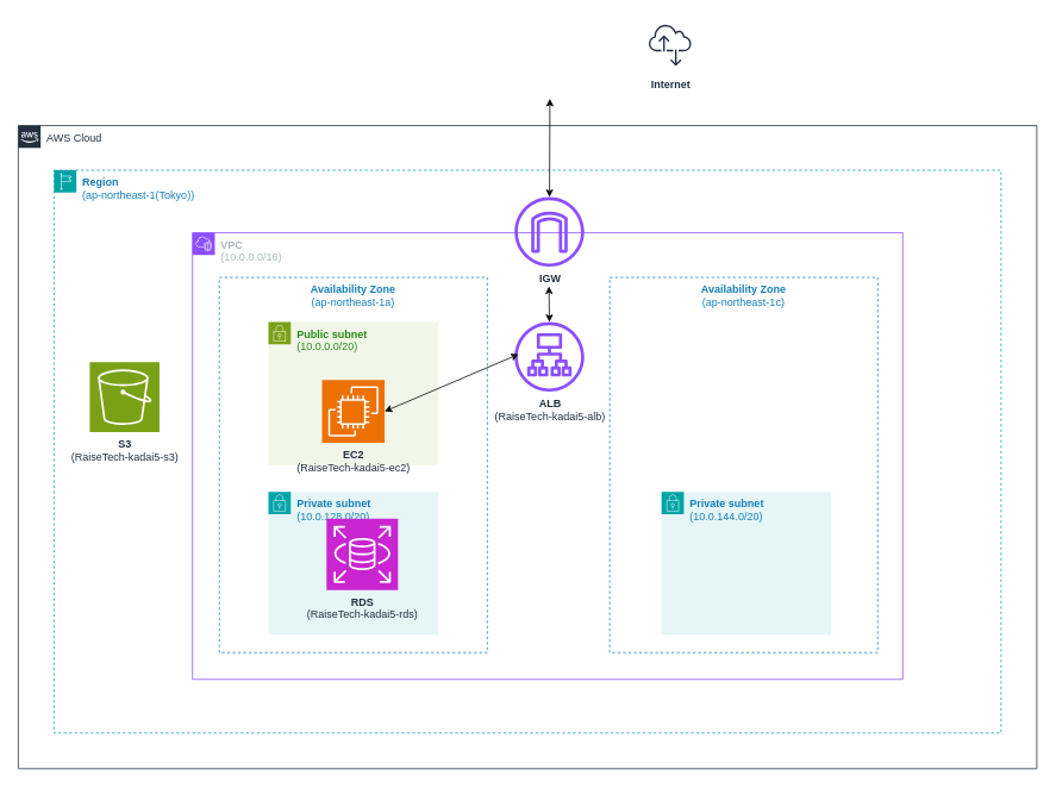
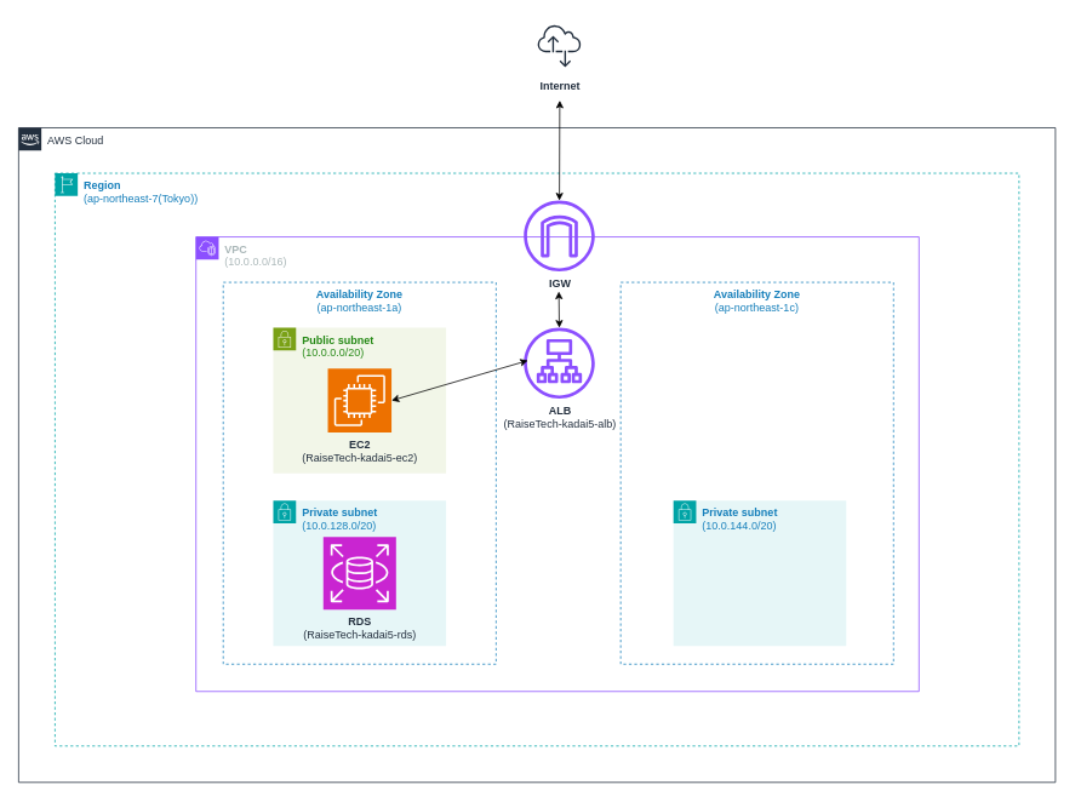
  <mxCell id="0" />
  <mxCell id="1" parent="0" />
- <mxCell id="2" value="&lt;b&gt;S3&lt;/b&gt;&lt;br&gt;(RaiseTech-kadai5-s3)" style="sketch=0;points=[[0,0,0],[0.25,0,0],[0.5,0,0],[0.75,0,0],[1,0,0],[0,1,0],[0.25,1,0],[0.5,1,0],[0.75,1,0],[1,1,0],[0,0.25,0],[0,0.5,0],[0,0.75,0],[1,0.25,0],[1,0.5,0],[1,0.75,0]];outlineConnect=0;fontColor=#232F3E;fillColor=#7AA116;strokeColor=#ffffff;dashed=0;verticalLabelPosition=bottom;verticalAlign=top;align=center;html=1;fontSize=12;fontStyle=0;aspect=fixed;shape=mxgraph.aws4.resourceIcon;resIcon=mxgraph.aws4.s3;" parent="1" vertex="1"><mxGeometry x="100" y="405" width="78" height="78" as="geometry" /></mxCell>
  <mxCell id="3" value="" style="outlineConnect=0;dashed=0;verticalLabelPosition=bottom;verticalAlign=top;align=center;html=1;shape=mxgraph.aws3.application_load_balancer;fillColor=#F58534;gradientColor=none;container=0;" parent="1" vertex="1"><mxGeometry x="805" y="620" width="69" height="72" as="geometry" /></mxCell>
  <mxCell id="4" value="&lt;b&gt;Availability Zone&lt;/b&gt;&lt;div&gt;(ap-northeast-1a)&lt;/div&gt;" style="fillColor=none;strokeColor=#147EBA;dashed=1;verticalAlign=top;fontStyle=0;fontColor=#147EBA;whiteSpace=wrap;html=1;container=0;" parent="1" vertex="1"><mxGeometry x="245" y="310" width="300" height="420" as="geometry" /></mxCell>
  <mxCell id="5" style="edgeStyle=orthogonalEdgeStyle;rounded=0;orthogonalLoop=1;jettySize=auto;html=1;exitX=0.5;exitY=1;exitDx=0;exitDy=0;" parent="1" source="4" target="4" edge="1"><mxGeometry relative="1" as="geometry" /></mxCell>
  <mxCell id="6" value="&lt;b&gt;Public subnet&lt;/b&gt;&lt;div&gt;(10.0.0.0/20)&lt;br&gt;&lt;/div&gt;" style="points=[[0,0],[0.25,0],[0.5,0],[0.75,0],[1,0],[1,0.25],[1,0.5],[1,0.75],[1,1],[0.75,1],[0.5,1],[0.25,1],[0,1],[0,0.75],[0,0.5],[0,0.25]];outlineConnect=0;gradientColor=none;html=1;whiteSpace=wrap;fontSize=12;fontStyle=0;container=0;pointerEvents=0;collapsible=0;recursiveResize=0;shape=mxgraph.aws4.group;grIcon=mxgraph.aws4.group_security_group;grStroke=0;strokeColor=#7AA116;fillColor=#F2F6E8;verticalAlign=top;align=left;spacingLeft=30;fontColor=#248814;dashed=0;" parent="1" vertex="1"><mxGeometry x="300" y="360" width="190" height="160" as="geometry" /></mxCell>
- <mxCell id="7" value="&lt;b&gt;EC2&lt;/b&gt;&lt;br&gt;(RaiseTech-kadai5-ec2)" style="sketch=0;points=[[0,0,0],[0.25,0,0],[0.5,0,0],[0.75,0,0],[1,0,0],[0,1,0],[0.25,1,0],[0.5,1,0],[0.75,1,0],[1,1,0],[0,0.25,0],[0,0.5,0],[0,0.75,0],[1,0.25,0],[1,0.5,0],[1,0.75,0]];outlineConnect=0;fontColor=#232F3E;fillColor=#ED7100;strokeColor=#ffffff;dashed=0;verticalLabelPosition=bottom;verticalAlign=top;align=center;html=1;fontSize=12;fontStyle=0;aspect=fixed;shape=mxgraph.aws4.resourceIcon;resIcon=mxgraph.aws4.ec2;container=0;" parent="1" vertex="1"><mxGeometry x="360" y="425" width="70" height="70" as="geometry" /></mxCell>
+ <mxCell id="7" value="&lt;b&gt;EC2&lt;/b&gt;&lt;br&gt;(RaiseTech-kadai5-ec2)" style="sketch=0;points=[[0,0,0],[0.25,0,0],[0.5,0,0],[0.75,0,0],[1,0,0],[0,1,0],[0.25,1,0],[0.5,1,0],[0.75,1,0],[1,1,0],[0,0.25,0],[0,0.5,0],[0,0.75,0],[1,0.25,0],[1,0.5,0],[1,0.75,0]];outlineConnect=0;fontColor=#232F3E;fillColor=#ED7100;strokeColor=#ffffff;dashed=0;verticalLabelPosition=bottom;verticalAlign=top;align=center;html=1;fontSize=12;fontStyle=0;aspect=fixed;shape=mxgraph.aws4.resourceIcon;resIcon=mxgraph.aws4.ec2;container=0;" parent="1" vertex="1"><mxGeometry x="360" y="405" width="70" height="70" as="geometry" /></mxCell>
  <mxCell id="8" value="&lt;b&gt;Private subnet&lt;/b&gt;&lt;div&gt;(&lt;span style=&quot;background-color: initial;&quot;&gt;10.0.128.0/20&lt;/span&gt;&lt;span style=&quot;background-color: initial;&quot;&gt;)&lt;/span&gt;&lt;/div&gt;" style="points=[[0,0],[0.25,0],[0.5,0],[0.75,0],[1,0],[1,0.25],[1,0.5],[1,0.75],[1,1],[0.75,1],[0.5,1],[0.25,1],[0,1],[0,0.75],[0,0.5],[0,0.25]];outlineConnect=0;gradientColor=none;html=1;whiteSpace=wrap;fontSize=12;fontStyle=0;container=0;pointerEvents=0;collapsible=0;recursiveResize=0;shape=mxgraph.aws4.group;grIcon=mxgraph.aws4.group_security_group;grStroke=0;strokeColor=#00A4A6;fillColor=#E6F6F7;verticalAlign=top;align=left;spacingLeft=30;fontColor=#147EBA;dashed=0;" parent="1" vertex="1"><mxGeometry x="300" y="550" width="190" height="160" as="geometry" /></mxCell>
- <mxCell id="9" value="&lt;div&gt;&lt;b&gt;RDS&lt;/b&gt;&lt;/div&gt;&lt;div&gt;(RaiseTech-kadai5-rds)&lt;/div&gt;" style="sketch=0;points=[[0,0,0],[0.25,0,0],[0.5,0,0],[0.75,0,0],[1,0,0],[0,1,0],[0.25,1,0],[0.5,1,0],[0.75,1,0],[1,1,0],[0,0.25,0],[0,0.5,0],[0,0.75,0],[1,0.25,0],[1,0.5,0],[1,0.75,0]];outlineConnect=0;fontColor=#232F3E;fillColor=#C925D1;strokeColor=#ffffff;dashed=0;verticalLabelPosition=bottom;verticalAlign=top;align=center;html=1;fontSize=12;fontStyle=0;aspect=fixed;shape=mxgraph.aws4.resourceIcon;resIcon=mxgraph.aws4.rds;container=0;" parent="1" vertex="1"><mxGeometry x="365" y="580" width="80" height="80" as="geometry" /></mxCell>
+ <mxCell id="9" value="&lt;div&gt;&lt;b&gt;RDS&lt;/b&gt;&lt;/div&gt;&lt;div&gt;(RaiseTech-kadai5-rds)&lt;/div&gt;" style="sketch=0;points=[[0,0,0],[0.25,0,0],[0.5,0,0],[0.75,0,0],[1,0,0],[0,1,0],[0.25,1,0],[0.5,1,0],[0.75,1,0],[1,1,0],[0,0.25,0],[0,0.5,0],[0,0.75,0],[1,0.25,0],[1,0.5,0],[1,0.75,0]];outlineConnect=0;fontColor=#232F3E;fillColor=#C925D1;strokeColor=#ffffff;dashed=0;verticalLabelPosition=bottom;verticalAlign=top;align=center;html=1;fontSize=12;fontStyle=0;aspect=fixed;shape=mxgraph.aws4.resourceIcon;resIcon=mxgraph.aws4.rds;container=0;" parent="1" vertex="1"><mxGeometry x="355" y="590" width="80" height="80" as="geometry" /></mxCell>
  <mxCell id="10" value="&lt;b&gt;Availability Zone&lt;/b&gt;&lt;div&gt;(ap-northeast-1c)&lt;/div&gt;" style="fillColor=none;strokeColor=#147EBA;dashed=1;verticalAlign=top;fontStyle=0;fontColor=#147EBA;whiteSpace=wrap;html=1;container=0;" parent="1" vertex="1"><mxGeometry x="682" y="310" width="300" height="420" as="geometry" /></mxCell>
  <mxCell id="11" style="edgeStyle=orthogonalEdgeStyle;rounded=0;orthogonalLoop=1;jettySize=auto;html=1;exitX=0.5;exitY=1;exitDx=0;exitDy=0;" parent="1" source="10" target="10" edge="1"><mxGeometry relative="1" as="geometry" /></mxCell>
  <mxCell id="12" value="&lt;b&gt;Private subnet&lt;/b&gt;&lt;div&gt;(&lt;span style=&quot;background-color: initial;&quot;&gt;10.0.144.0/20&lt;/span&gt;&lt;span style=&quot;background-color: initial;&quot;&gt;)&lt;/span&gt;&lt;/div&gt;" style="points=[[0,0],[0.25,0],[0.5,0],[0.75,0],[1,0],[1,0.25],[1,0.5],[1,0.75],[1,1],[0.75,1],[0.5,1],[0.25,1],[0,1],[0,0.75],[0,0.5],[0,0.25]];outlineConnect=0;gradientColor=none;html=1;whiteSpace=wrap;fontSize=12;fontStyle=0;container=0;pointerEvents=0;collapsible=0;recursiveResize=0;shape=mxgraph.aws4.group;grIcon=mxgraph.aws4.group_security_group;grStroke=0;strokeColor=#00A4A6;fillColor=#E6F6F7;verticalAlign=top;align=left;spacingLeft=30;fontColor=#147EBA;dashed=0;" parent="1" vertex="1"><mxGeometry x="740" y="550" width="190" height="160" as="geometry" /></mxCell>
  <mxCell id="13" value="&lt;b&gt;VPC&lt;/b&gt;&lt;div&gt;(10.0.0.0/16)&lt;/div&gt;" style="points=[[0,0],[0.25,0],[0.5,0],[0.75,0],[1,0],[1,0.25],[1,0.5],[1,0.75],[1,1],[0.75,1],[0.5,1],[0.25,1],[0,1],[0,0.75],[0,0.5],[0,0.25]];outlineConnect=0;gradientColor=none;html=1;whiteSpace=wrap;fontSize=12;fontStyle=0;container=1;pointerEvents=0;collapsible=0;recursiveResize=0;shape=mxgraph.aws4.group;grIcon=mxgraph.aws4.group_vpc2;strokeColor=#8C4FFF;fillColor=none;verticalAlign=top;align=left;spacingLeft=30;fontColor=#AAB7B8;dashed=0;" parent="1" vertex="1"><mxGeometry x="215" y="260" width="795" height="500" as="geometry" /></mxCell>
  <mxCell id="14" value="&lt;b&gt;IGW&lt;/b&gt;" style="sketch=0;outlineConnect=0;fontColor=#232F3E;gradientColor=none;fillColor=#8C4FFF;strokeColor=none;dashed=0;verticalLabelPosition=bottom;verticalAlign=top;align=center;html=1;fontSize=12;fontStyle=0;aspect=fixed;pointerEvents=1;shape=mxgraph.aws4.internet_gateway;" parent="1" vertex="1"><mxGeometry x="575.5" y="220" width="78" height="78" as="geometry" /></mxCell>
- <mxCell id="15" value="&lt;b&gt;Region&lt;/b&gt;&lt;div&gt;(ap-northeast-1(Tokyo))&lt;br&gt;&lt;/div&gt;" style="points=[[0,0],[0.25,0],[0.5,0],[0.75,0],[1,0],[1,0.25],[1,0.5],[1,0.75],[1,1],[0.75,1],[0.5,1],[0.25,1],[0,1],[0,0.75],[0,0.5],[0,0.25]];outlineConnect=0;gradientColor=none;html=1;whiteSpace=wrap;fontSize=12;fontStyle=0;container=1;pointerEvents=0;collapsible=0;recursiveResize=0;shape=mxgraph.aws4.group;grIcon=mxgraph.aws4.group_region;strokeColor=#00A4A6;fillColor=none;verticalAlign=top;align=left;spacingLeft=30;fontColor=#147EBA;dashed=1;" parent="1" vertex="1"><mxGeometry x="60" y="190" width="1060" height="630" as="geometry" /></mxCell>
+ <mxCell id="15" value="&lt;b&gt;Region&lt;/b&gt;&lt;div&gt;(ap-northeast-7(Tokyo))&lt;br&gt;&lt;/div&gt;" style="points=[[0,0],[0.25,0],[0.5,0],[0.75,0],[1,0],[1,0.25],[1,0.5],[1,0.75],[1,1],[0.75,1],[0.5,1],[0.25,1],[0,1],[0,0.75],[0,0.5],[0,0.25]];outlineConnect=0;gradientColor=none;html=1;whiteSpace=wrap;fontSize=12;fontStyle=0;container=1;pointerEvents=0;collapsible=0;recursiveResize=0;shape=mxgraph.aws4.group;grIcon=mxgraph.aws4.group_region;strokeColor=#00A4A6;fillColor=none;verticalAlign=top;align=left;spacingLeft=30;fontColor=#147EBA;dashed=1;" parent="1" vertex="1"><mxGeometry x="60" y="190" width="1060" height="630" as="geometry" /></mxCell>
  <mxCell id="16" value="AWS Cloud" style="points=[[0,0],[0.25,0],[0.5,0],[0.75,0],[1,0],[1,0.25],[1,0.5],[1,0.75],[1,1],[0.75,1],[0.5,1],[0.25,1],[0,1],[0,0.75],[0,0.5],[0,0.25]];outlineConnect=0;gradientColor=none;html=1;whiteSpace=wrap;fontSize=12;fontStyle=0;container=1;pointerEvents=0;collapsible=0;recursiveResize=0;shape=mxgraph.aws4.group;grIcon=mxgraph.aws4.group_aws_cloud_alt;strokeColor=#232F3E;fillColor=none;verticalAlign=top;align=left;spacingLeft=30;fontColor=#232F3E;dashed=0;" parent="1" vertex="1"><mxGeometry x="20" y="140" width="1140" height="720" as="geometry" /></mxCell>
  <mxCell id="17" value="&lt;b&gt;ALB&lt;/b&gt;&lt;br&gt;(RaiseTech-kadai5-alb)" style="sketch=0;outlineConnect=0;fontColor=#232F3E;gradientColor=none;fillColor=#8C4FFF;strokeColor=none;dashed=0;verticalLabelPosition=bottom;verticalAlign=top;align=center;html=1;fontSize=12;fontStyle=0;aspect=fixed;pointerEvents=1;shape=mxgraph.aws4.application_load_balancer;" parent="16" vertex="1"><mxGeometry x="555.5" y="220" width="78" height="78" as="geometry" /></mxCell>
  <mxCell id="18" value="" style="endArrow=classic;startArrow=classic;html=1;rounded=0;entryX=0;entryY=0.5;entryDx=0;entryDy=0;entryPerimeter=0;exitX=1;exitY=0.5;exitDx=0;exitDy=0;exitPerimeter=0;" parent="1" source="7" edge="1"><mxGeometry width="50" height="50" relative="1" as="geometry"><mxPoint x="470" y="421" as="sourcePoint" /><mxPoint x="580" y="396" as="targetPoint" /></mxGeometry></mxCell>
  <mxCell id="19" value="" style="endArrow=classic;startArrow=classic;html=1;rounded=0;exitX=0.5;exitY=0;exitDx=0;exitDy=0;exitPerimeter=0;" parent="1" edge="1"><mxGeometry width="50" height="50" relative="1" as="geometry"><mxPoint x="614.5" y="360" as="sourcePoint" /><mxPoint x="614" y="320" as="targetPoint" /></mxGeometry></mxCell>
  <mxCell id="20" value="" style="endArrow=classic;startArrow=classic;html=1;rounded=0;" parent="1" source="14" edge="1"><mxGeometry width="50" height="50" relative="1" as="geometry"><mxPoint x="603.5" y="150" as="sourcePoint" /><mxPoint x="615" y="110" as="targetPoint" /></mxGeometry></mxCell>
- <mxCell id="21" value="&lt;b&gt;Internet&lt;/b&gt;" style="sketch=0;outlineConnect=0;fontColor=#232F3E;gradientColor=none;strokeColor=#232F3E;fillColor=#ffffff;dashed=0;verticalLabelPosition=bottom;verticalAlign=top;align=center;html=1;fontSize=12;fontStyle=0;aspect=fixed;shape=mxgraph.aws4.resourceIcon;resIcon=mxgraph.aws4.internet_alt2;" parent="1" vertex="1"><mxGeometry x="719.5" y="20" width="60" height="60" as="geometry" /></mxCell>
+ <mxCell id="21" value="&lt;b&gt;Internet&lt;/b&gt;" style="sketch=0;outlineConnect=0;fontColor=#232F3E;gradientColor=none;strokeColor=#232F3E;fillColor=#ffffff;dashed=0;verticalLabelPosition=bottom;verticalAlign=top;align=center;html=1;fontSize=12;fontStyle=0;aspect=fixed;shape=mxgraph.aws4.resourceIcon;resIcon=mxgraph.aws4.internet_alt2;" parent="1" vertex="1"><mxGeometry x="584.5" y="20" width="60" height="60" as="geometry" /></mxCell>
